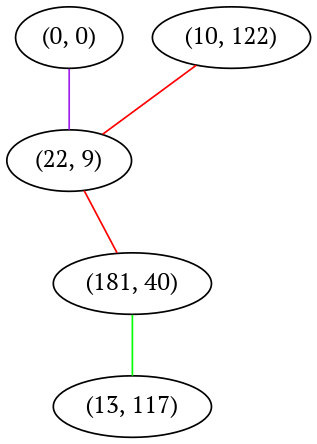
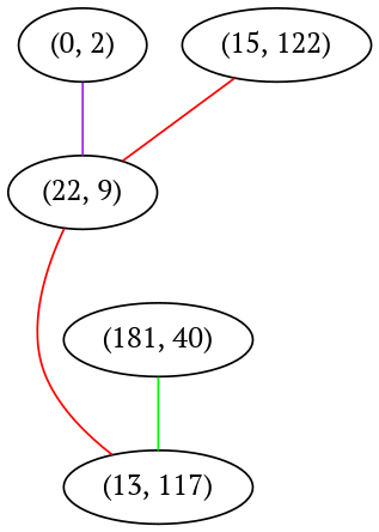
  graph {
    fontname="PT Serif"
    node [fontname="PT Serif"]
    edge [color=red fontname="PT Serif" weight=1]
-   "(0, 0)"
+   "(0, 0)" [label="(0, 2)"]
    "(22, 9)"
    "(13, 117)"
    "(181, 40)"
-   "(10, 122)"
+   "(10, 122)" [label="(15, 122)"]
    "(0, 0)" -- "(22, 9)" [color=purple weight=4]
-   "(22, 9)" -- "(181, 40)"
+   "(22, 9)" -- "(13, 117)"
    "(181, 40)" -- "(13, 117)" [color=green weight=2]
    "(10, 122)" -- "(22, 9)"
  }
